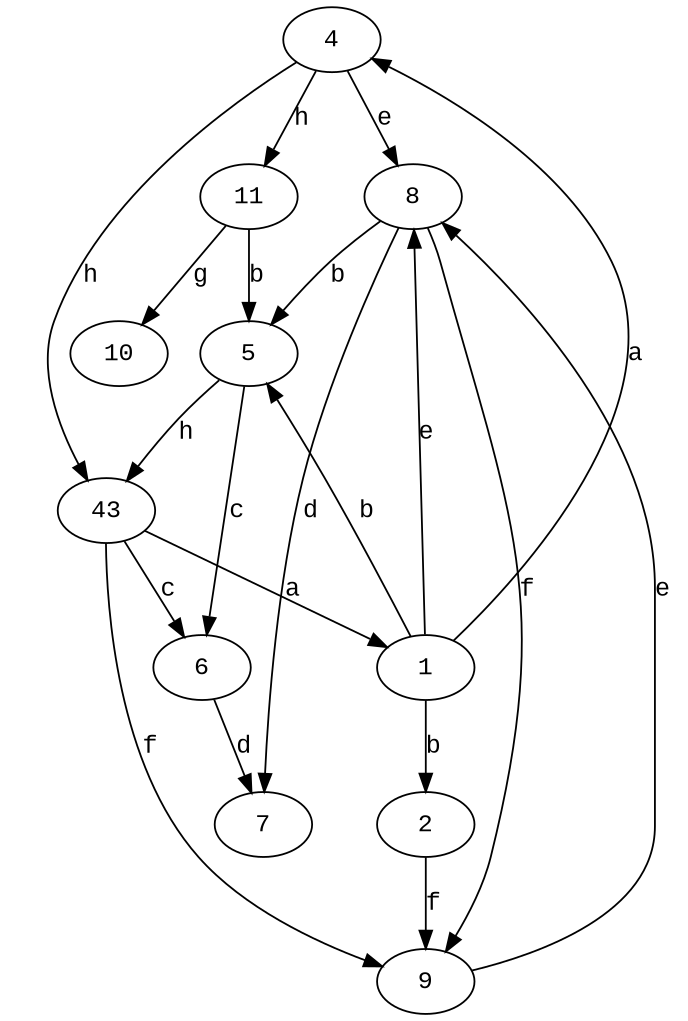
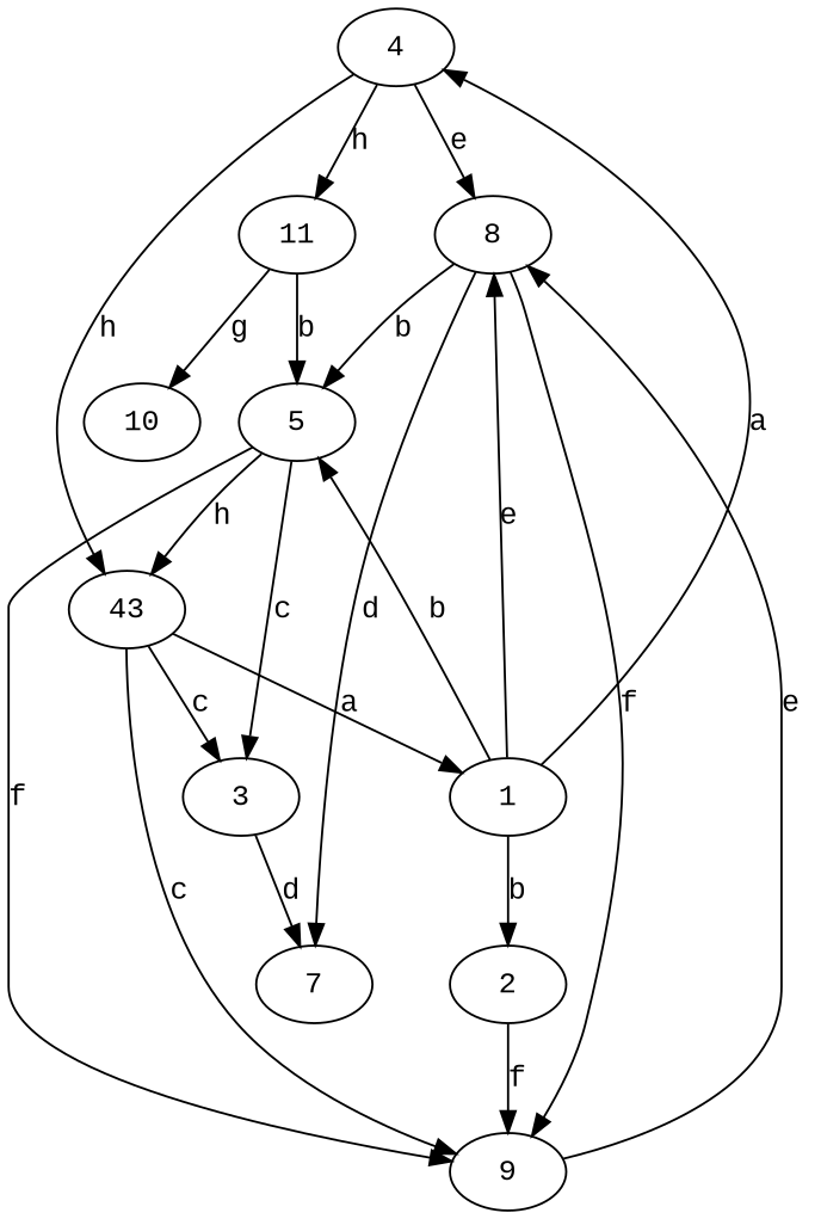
  strict digraph {
    fontname="Liberation Mono"
    node [fontname="Liberation Mono"]
    edge [fontname="Liberation Mono"]
    n1 [label=4]
    8
    11
    n4 [label=43]
    5
    9
    7
    10
    1
-   6
+   6 [label=3]
    2
    n1 -> 8 [label=e]
    n1 -> 11 [label=h]
    n1 -> n4 [label=h]
    8 -> 5 [label=b]
    8 -> 9 [label=f]
    8 -> 7 [label=d]
    11 -> 5 [label=b]
    11 -> 10 [label=g]
-   n4 -> 9 [label=f]
+   n4 -> 9 [label=c]
    n4 -> 1 [label=a]
    n4 -> 6 [label=c]
    5 -> n4 [label=h]
+   5 -> 9 [label=f]
    5 -> 6 [label=c]
    9 -> 8 [label=e]
    1 -> n1 [label=a]
    1 -> 8 [label=e]
    1 -> 5 [label=b]
    1 -> 2 [label=b]
    6 -> 7 [label=d]
    2 -> 9 [label=f]
  }
